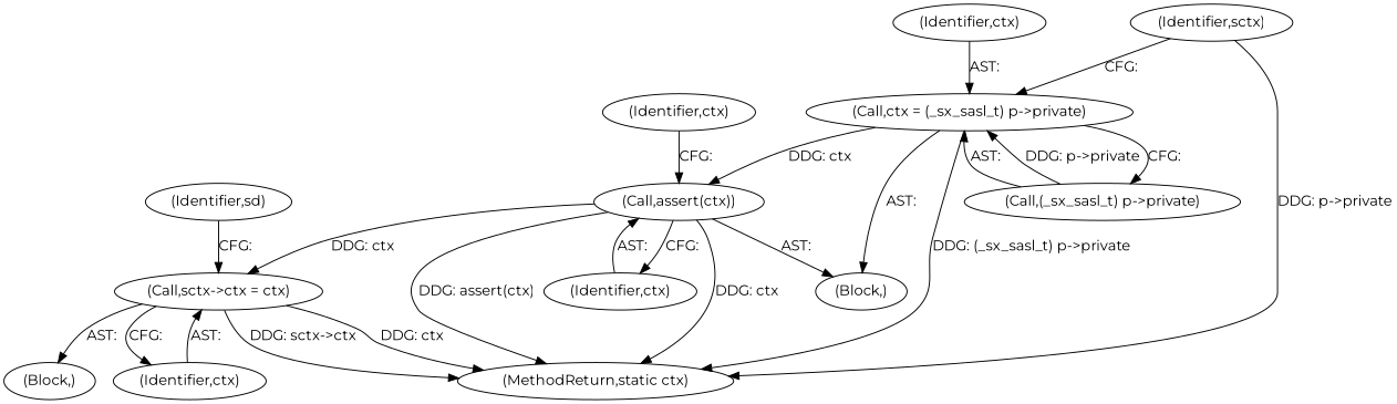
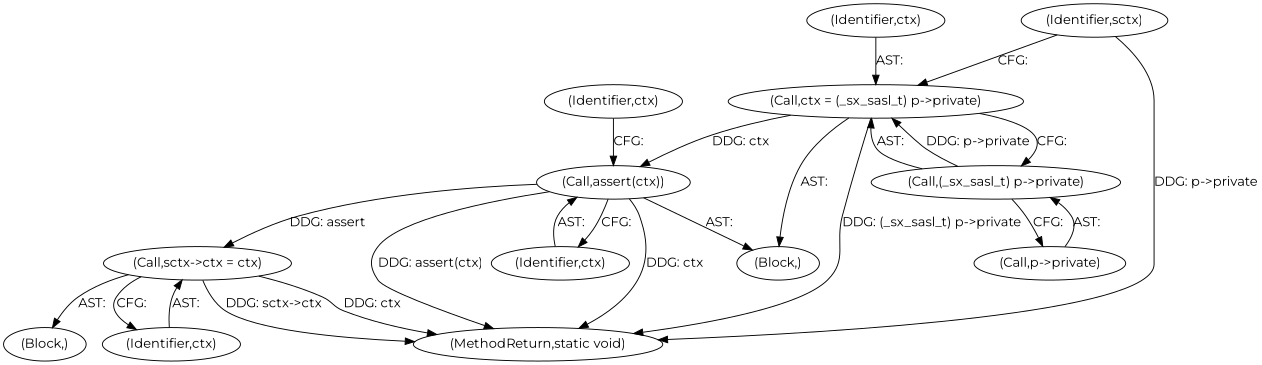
  digraph {
    fontname=Montserrat
    node [fontname=Montserrat]
    edge [fontname=Montserrat]
    n1 [label="(Call,assert(ctx))"]
    n2 [label="(Call,sctx->ctx = ctx)"]
-   n3 [label="(MethodReturn,static ctx)"]
+   n3 [label="(MethodReturn,static void)"]
    n4 [label="(Identifier,ctx)"]
    n5 [label="(Block,)"]
    n6 [label="(Block,)"]
    n7 [label="(Identifier,ctx)"]
    n8 [label="(Call,ctx = (_sx_sasl_t) p->private)"]
    n9 [label="(Call,(_sx_sasl_t) p->private)"]
+   n10 [label="(Call,p->private)"]
    n11 [label="(Identifier,ctx)"]
    n12 [label="(Identifier,sctx)"]
    n13 [label="(Identifier,ctx)"]
-   n14 [label="(Identifier,sd)"]
-   n1 -> n2 [label="DDG: ctx"]
+   n1 -> n2 [label="DDG: assert"]
    n1 -> n3 [label="DDG: assert(ctx)"]
    n1 -> n3 [label="DDG: ctx"]
    n1 -> n4 [label="CFG: "]
    n1 -> n5 [label="AST: "]
    n2 -> n3 [label="DDG: sctx->ctx"]
    n2 -> n3 [label="DDG: ctx"]
    n2 -> n6 [label="AST: "]
    n2 -> n7 [label="CFG: "]
    n4 -> n1 [label="AST: "]
    n7 -> n2 [label="AST: "]
    n8 -> n1 [label="DDG: ctx"]
    n8 -> n3 [label="DDG: (_sx_sasl_t) p->private"]
    n8 -> n5 [label="AST: "]
    n8 -> n9 [label="CFG: "]
    n9 -> n8 [label="AST: "]
    n9 -> n8 [label="DDG: p->private"]
+   n9 -> n10 [label="CFG: "]
+   n10 -> n9 [label="AST: "]
    n11 -> n1 [label="CFG: "]
    n12 -> n3 [label="DDG: p->private"]
    n12 -> n8 [label="CFG: "]
    n13 -> n8 [label="AST: "]
-   n14 -> n2 [label="CFG: "]
  }
